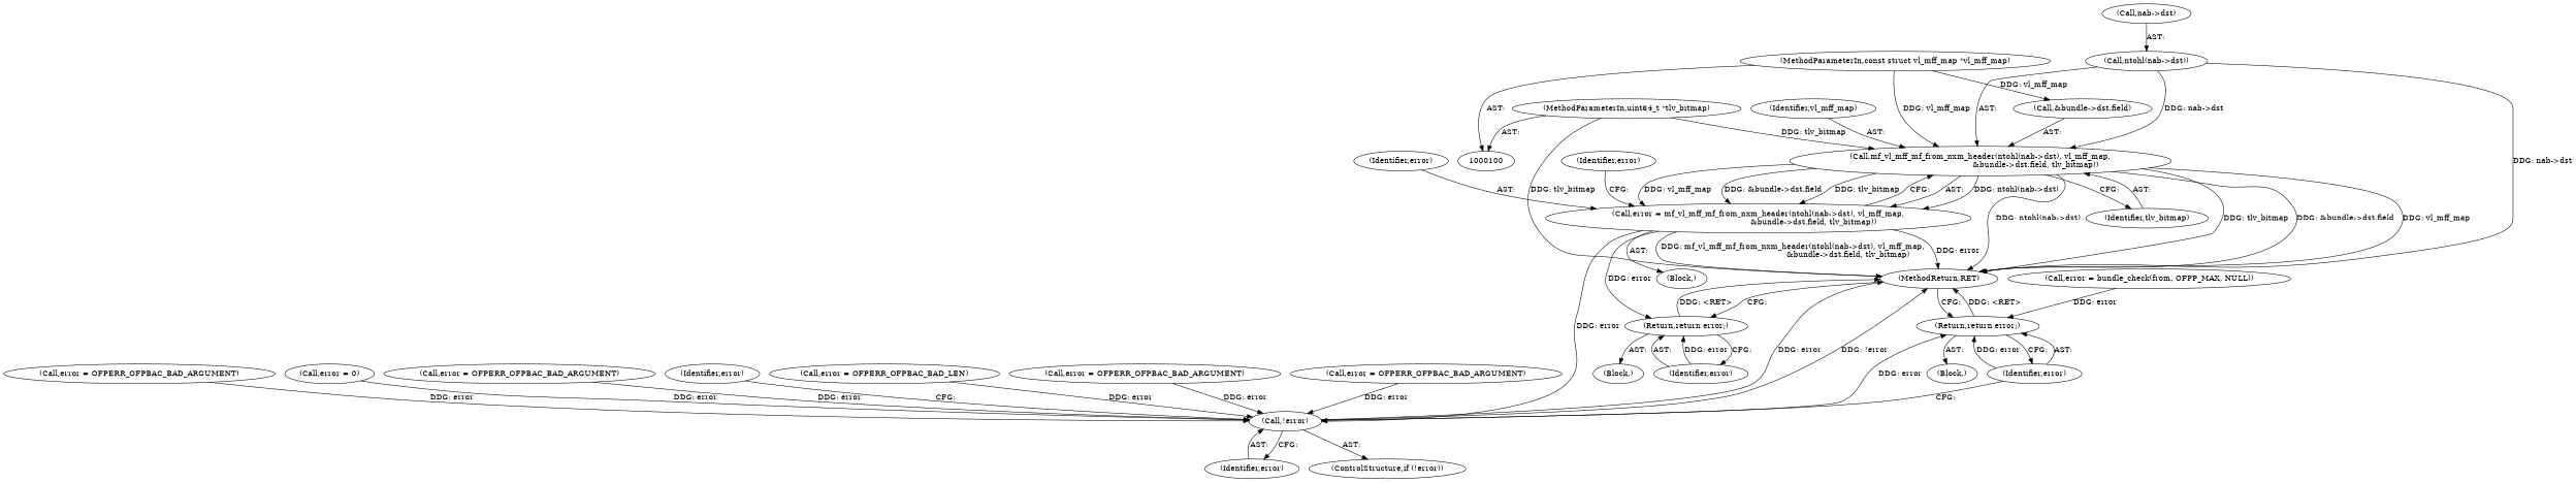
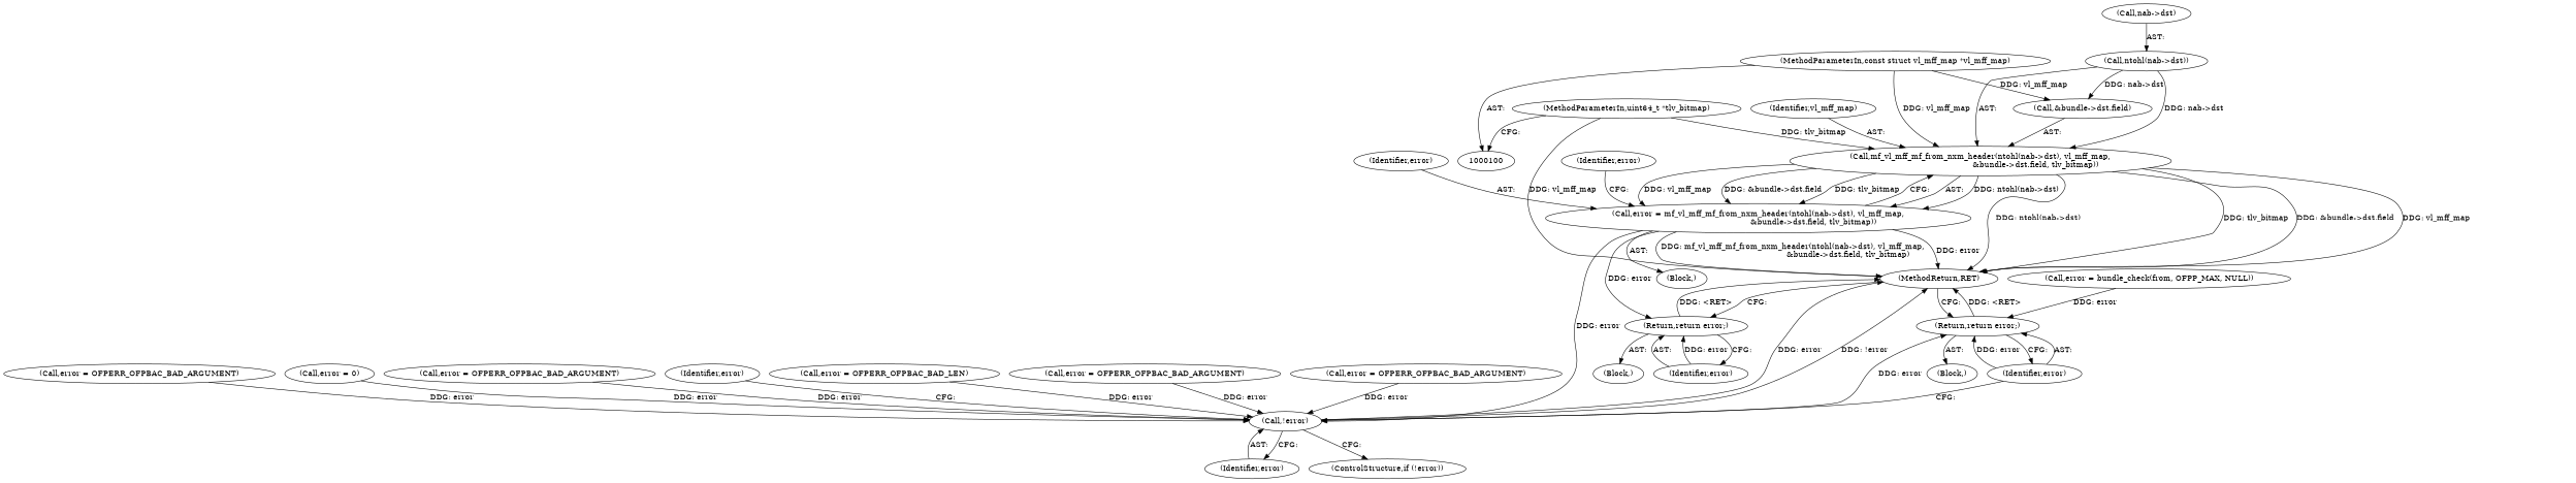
  digraph {
    n1 [label="(Call,mf_vl_mff_mf_from_nxm_header(ntohl(nab->dst), vl_mff_map,\n                                             &bundle->dst.field, tlv_bitmap))"]
    n2 [label="(Call,error = mf_vl_mff_mf_from_nxm_header(ntohl(nab->dst), vl_mff_map,\n                                             &bundle->dst.field, tlv_bitmap))"]
    n3 [label="(MethodReturn,RET)"]
-   n4 [label="(Identifier,tlv_bitmap)"]
    n5 [label="(Return,return error;)"]
    n6 [label="(Call,!error)"]
    n7 [label="(Block,)"]
    n8 [label="(Return,return error;)"]
    n9 [label="(Call,ntohl(nab->dst))"]
    n10 [label="(Call,nab->dst)"]
    n11 [label="(MethodParameterIn,const struct vl_mff_map *vl_mff_map)"]
    1000100
    n13 [label="(Call,&bundle->dst.field)"]
    n14 [label="(MethodParameterIn,uint64_t *tlv_bitmap)"]
    n15 [label="(Identifier,error)"]
    n16 [label="(Block,)"]
    n17 [label="(Identifier,error)"]
    n18 [label="(ControlStructure,if (!error))"]
    n19 [label="(Block,)"]
    n20 [label="(Identifier,error)"]
    n21 [label="(Identifier,vl_mff_map)"]
    n22 [label="(Call,error = OFPERR_OFPBAC_BAD_ARGUMENT)"]
    n23 [label="(Call,error = 0)"]
    n24 [label="(Call,error = OFPERR_OFPBAC_BAD_ARGUMENT)"]
    n25 [label="(Identifier,error)"]
    n26 [label="(Call,error = OFPERR_OFPBAC_BAD_LEN)"]
    n27 [label="(Identifier,error)"]
    n28 [label="(Call,error = OFPERR_OFPBAC_BAD_ARGUMENT)"]
    n29 [label="(Call,error = bundle_check(from, OFPP_MAX, NULL))"]
    n30 [label="(Call,error = OFPERR_OFPBAC_BAD_ARGUMENT)"]
    n31 [label="(Identifier,error)"]
    n1 -> n2 [label="AST: "]
    n1 -> n2 [label="DDG: ntohl(nab->dst)"]
    n1 -> n2 [label="DDG: vl_mff_map"]
    n1 -> n2 [label="DDG: &bundle->dst.field"]
    n1 -> n2 [label="DDG: tlv_bitmap"]
    n1 -> n3 [label="DDG: tlv_bitmap"]
    n1 -> n3 [label="DDG: &bundle->dst.field"]
    n1 -> n3 [label="DDG: vl_mff_map"]
    n1 -> n3 [label="DDG: ntohl(nab->dst)"]
-   n1 -> n4 [label="CFG: "]
    n2 -> n1 [label="CFG: "]
    n2 -> n3 [label="DDG: error"]
    n2 -> n3 [label="DDG: mf_vl_mff_mf_from_nxm_header(ntohl(nab->dst), vl_mff_map,\n                                             &bundle->dst.field, tlv_bitmap)"]
    n2 -> n5 [label="DDG: error"]
    n2 -> n6 [label="DDG: error"]
    n2 -> n7 [label="AST: "]
    n3 -> n5 [label="CFG: "]
    n3 -> n8 [label="CFG: "]
-   n4 -> n1 [label="AST: "]
    n5 -> n3 [label="DDG: <RET>"]
    n5 -> n15 [label="CFG: "]
    n5 -> n16 [label="AST: "]
    n6 -> n3 [label="DDG: error"]
    n6 -> n3 [label="DDG: !error"]
    n6 -> n8 [label="DDG: error"]
    n6 -> n17 [label="CFG: "]
-   n6 -> n18 [label="AST: "]
+   n6 -> n18 [label="CFG: "]
    n8 -> n3 [label="DDG: <RET>"]
    n8 -> n19 [label="AST: "]
    n8 -> n20 [label="CFG: "]
    n9 -> n1 [label="AST: "]
    n9 -> n1 [label="DDG: nab->dst"]
-   n9 -> n3 [label="DDG: nab->dst"]
+   n9 -> n13 [label="DDG: nab->dst"]
    n10 -> n9 [label="AST: "]
    n11 -> n1 [label="DDG: vl_mff_map"]
    n11 -> 1000100 [label="AST: "]
    n11 -> n13 [label="DDG: vl_mff_map"]
    n13 -> n1 [label="AST: "]
    n14 -> n1 [label="DDG: tlv_bitmap"]
-   n14 -> n3 [label="DDG: tlv_bitmap"]
-   n14 -> 1000100 [label="AST: "]
+   n14 -> n3 [label="DDG: vl_mff_map"]
+   n14 -> 1000100 [label="CFG: "]
    n15 -> n5 [label="AST: "]
    n15 -> n5 [label="DDG: error"]
    n17 -> n6 [label="AST: "]
    n20 -> n6 [label="CFG: "]
    n20 -> n8 [label="AST: "]
    n20 -> n8 [label="DDG: error"]
    n21 -> n1 [label="AST: "]
    n22 -> n6 [label="DDG: error"]
    n23 -> n6 [label="DDG: error"]
    n24 -> n6 [label="DDG: error"]
    n25 -> n6 [label="CFG: "]
    n26 -> n6 [label="DDG: error"]
    n27 -> n2 [label="AST: "]
    n28 -> n6 [label="DDG: error"]
    n29 -> n8 [label="DDG: error"]
    n30 -> n6 [label="DDG: error"]
    n31 -> n2 [label="CFG: "]
  }
